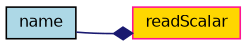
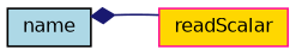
  digraph {
    rankdir=LR
    node [fontname=Helvetica fontsize=10 shape=record style=filled]
    n1 [color=black fillcolor=lightblue fontcolor=black height=0.2 label=name width=0.4]
    n2 [color=deeppink height=0.2 label=readScalar width=0.4 fillcolor=gold]
-   n1 -> n2 [color=midnightblue fontname=Helvetica fontsize=10 labelfontname=Helvetica labelfontsize=10 style=solid arrowhead=diamond]
+   n2 -> n1 [color=midnightblue fontname=Helvetica fontsize=10 labelfontname=Helvetica labelfontsize=10 style=solid arrowhead=diamond]
  }
